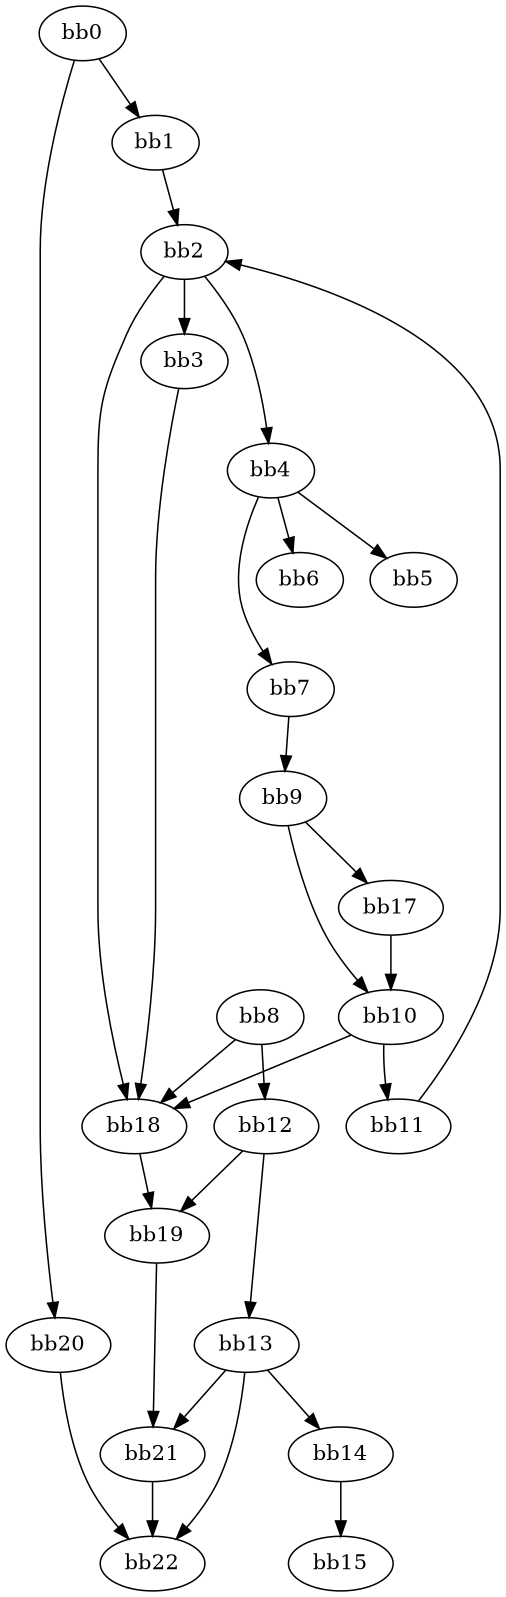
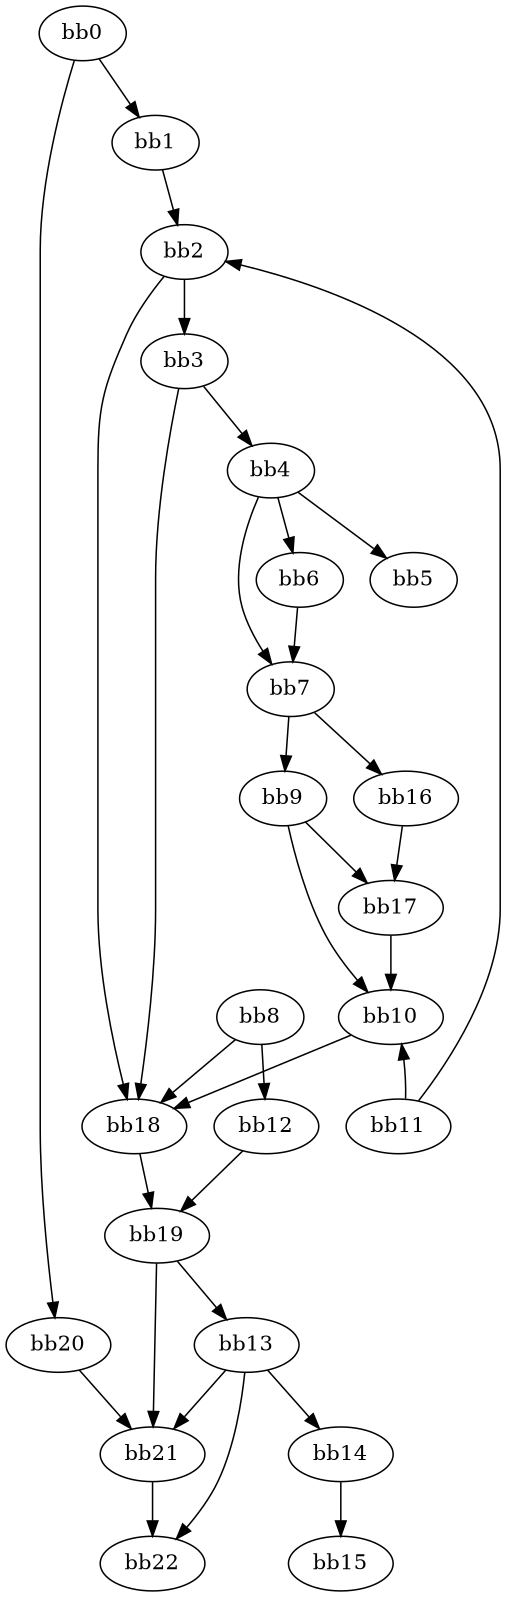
  digraph {
    n1 [label="bb0\l"]
    n2 [label="bb1\l"]
    n3 [label="bb20\l"]
    n4 [label="bb2\l"]
    n5 [label="bb21\l"]
    n6 [label="bb3\l"]
    n7 [label="bb18\l"]
    n8 [label="bb4\l"]
    n9 [label="bb19\l"]
    n10 [label="bb5\l"]
    n11 [label="bb6\l"]
    n12 [label="bb7\l"]
    n13 [label="bb9\l"]
+   n14 [label="bb16\l"]
    n15 [label="bb8\l"]
    n16 [label="bb12\l"]
    n17 [label="bb10\l"]
    n18 [label="bb17\l"]
    n19 [label="bb13\l"]
    n20 [label="bb11\l"]
    n21 [label="bb14\l"]
    n22 [label="bb22\l"]
    n23 [label="bb15\l"]
    n1 -> n2
    n1 -> n3
    n2 -> n4
-   n3 -> n22
+   n3 -> n5
    n4 -> n6
    n4 -> n7
    n5 -> n22
    n6 -> n7
-   n4 -> n8
+   n6 -> n8
    n7 -> n9
    n8 -> n10
    n8 -> n11
    n8 -> n12
    n9 -> n5
+   n11 -> n12
    n12 -> n13
+   n12 -> n14
    n13 -> n17
    n13 -> n18
+   n14 -> n18
    n15 -> n7
    n15 -> n16
    n16 -> n9
-   n16 -> n19
+   n9 -> n19
    n17 -> n7
-   n17 -> n20
+   n20 -> n17
    n18 -> n17
    n19 -> n5
    n19 -> n21
    n19 -> n22
    n20 -> n4
    n21 -> n23
  }
